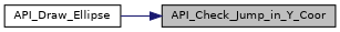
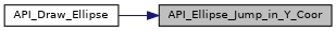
  digraph {
    rankdir=RL
    node [color=black fontname=Helvetica fontsize=10 shape=record style=filled]
-   n1 [fillcolor=grey75 fontcolor=black height=0.2 label=API_Check_Jump_in_Y_Coor width=0.4]
+   n1 [fillcolor=grey75 fontcolor=black height=0.2 label=API_Ellipse_Jump_in_Y_Coor width=0.4]
    n2 [fillcolor=white height=0.2 label=API_Draw_Ellipse width=0.4]
    n1 -> n2 [color=midnightblue dir=back fontname=Helvetica fontsize=10 labelfontname=Helvetica labelfontsize=10 style=solid]
  }
